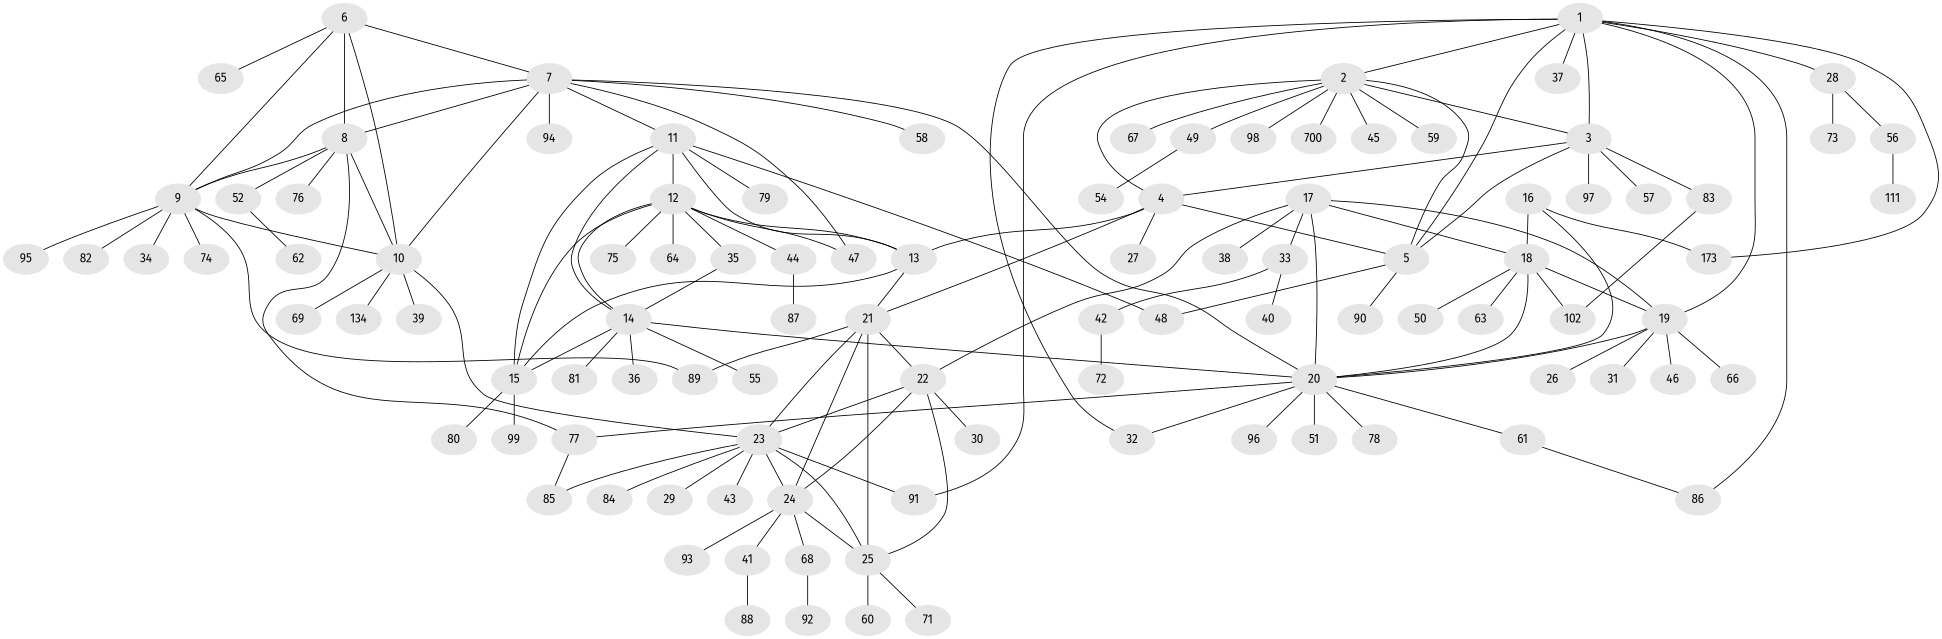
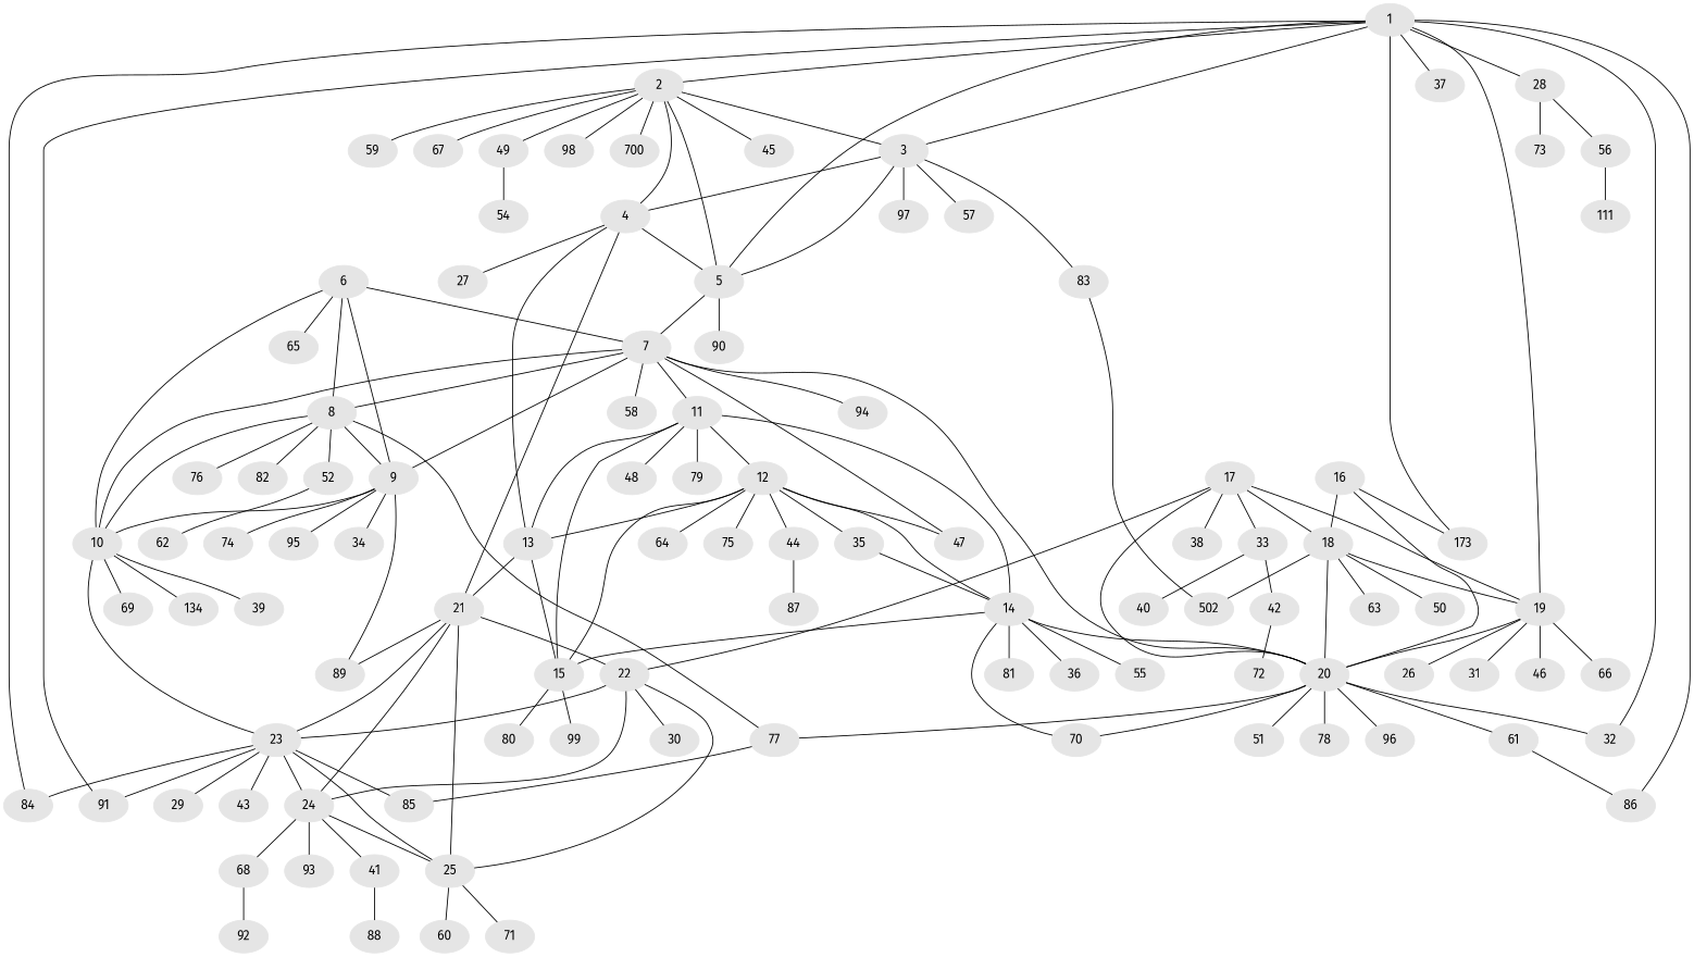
  graph {
    fontname="Fira Sans"
    node [color=gray90 fontname="Fira Sans" style=filled]
    edge [fontname="Fira Sans"]
    1
    2
    3
    5
    19
    28
    32
    37
    84
    86
    91
    n12 [label=173]
    4
    45
    49
    59
    67
    98
    n19 [label=700]
    57
    83
    97
    13
    21
    27
    7
    90
    20
    26
    31
    46
    66
    56
    73
    54
-   102
+   102 [label=502]
    15
    89
    23
    22
    24
    25
    8
    9
    10
    11
    47
    58
    94
    6
    65
    52
    76
    77
    82
    34
    74
    95
    39
    69
    n61 [label=134]
    12
    14
    48
    79
+   70
    51
    61
    78
    96
    62
    85
    29
    43
    35
    44
    64
    75
    36
    55
    81
    80
    99
    87
    16
    18
    17
    33
    38
    50
    63
    30
    40
    42
    41
    68
    93
    60
    71
    88
    92
    n102 [label=111]
    72
    1 -- 2
    1 -- 3
    1 -- 5
    1 -- 19
    1 -- 28
    1 -- 32
    1 -- 37
+   1 -- 84
    1 -- 86
    1 -- 91
    1 -- n12
    2 -- 3
    2 -- 5
    2 -- 4
    2 -- 45
    2 -- 49
    2 -- 59
    2 -- 67
    2 -- 98
    2 -- n19
    3 -- 5
    3 -- 4
    3 -- 57
    3 -- 83
    3 -- 97
-   5 -- 48
+   5 -- 7
    5 -- 90
    19 -- 20
    19 -- 26
    19 -- 31
    19 -- 46
    19 -- 66
    28 -- 56
    28 -- 73
    4 -- 5
    4 -- 13
    4 -- 21
    4 -- 27
    49 -- 54
    83 -- 102
    13 -- 21
    13 -- 15
    21 -- 89
    21 -- 23
    21 -- 22
    21 -- 24
    21 -- 25
    7 -- 20
    7 -- 8
    7 -- 9
    7 -- 10
    7 -- 11
    7 -- 47
    7 -- 58
    7 -- 94
    20 -- 32
    20 -- 77
+   20 -- 70
    20 -- 51
    20 -- 61
    20 -- 78
    20 -- 96
    56 -- n102
    15 -- 80
    15 -- 99
    23 -- 84
    23 -- 91
    23 -- 24
    23 -- 25
    23 -- 85
    23 -- 29
    23 -- 43
    22 -- 23
    22 -- 24
    22 -- 25
    22 -- 30
    24 -- 25
    24 -- 41
    24 -- 68
    24 -- 93
    25 -- 60
    25 -- 71
    8 -- 9
    8 -- 10
    8 -- 52
    8 -- 76
    8 -- 77
-   9 -- 82
+   8 -- 82
    9 -- 89
    9 -- 10
    9 -- 34
    9 -- 74
    9 -- 95
    10 -- 23
    10 -- 39
    10 -- 69
    10 -- n61
    11 -- 13
    11 -- 15
    11 -- 12
    11 -- 14
    11 -- 48
    11 -- 79
    6 -- 7
    6 -- 8
    6 -- 9
    6 -- 10
    6 -- 65
    52 -- 62
    77 -- 85
    12 -- 13
    12 -- 15
    12 -- 47
    12 -- 14
    12 -- 35
    12 -- 44
    12 -- 64
    12 -- 75
    14 -- 20
    14 -- 15
+   14 -- 70
    14 -- 36
    14 -- 55
    14 -- 81
    61 -- 86
    35 -- 14
    44 -- 87
    16 -- n12
    16 -- 20
    16 -- 18
    18 -- 19
    18 -- 20
    18 -- 102
    18 -- 50
    18 -- 63
    17 -- 19
    17 -- 20
    17 -- 22
    17 -- 18
    17 -- 33
    17 -- 38
    33 -- 40
    33 -- 42
    42 -- 72
    41 -- 88
    68 -- 92
  }
